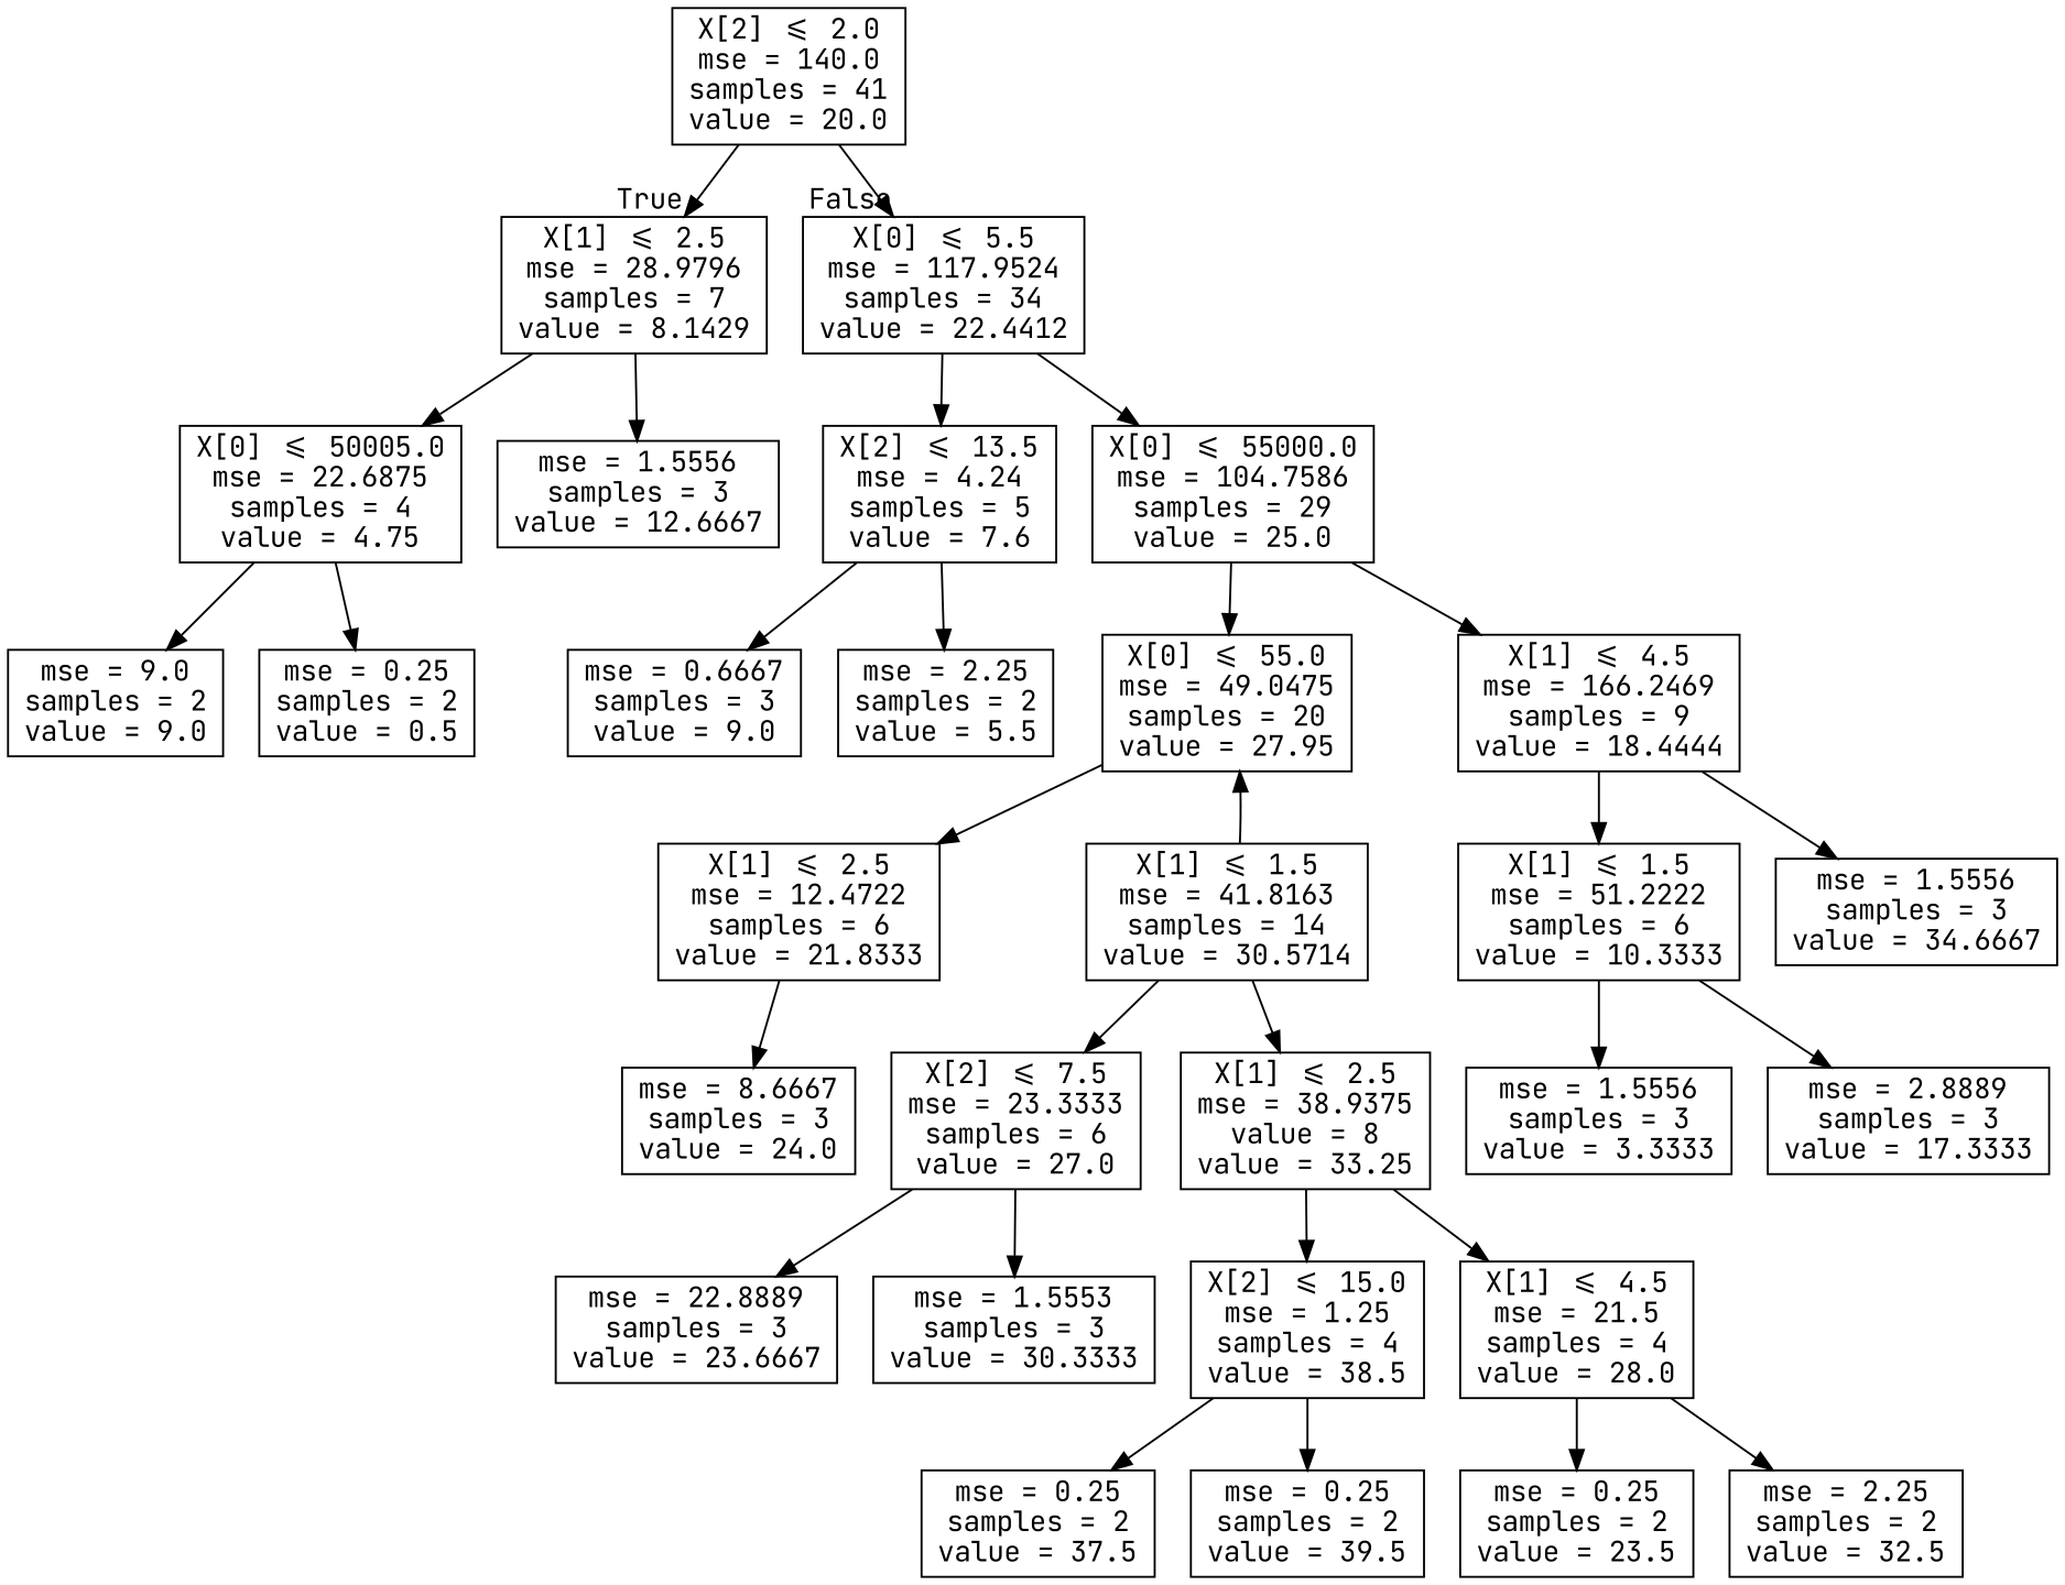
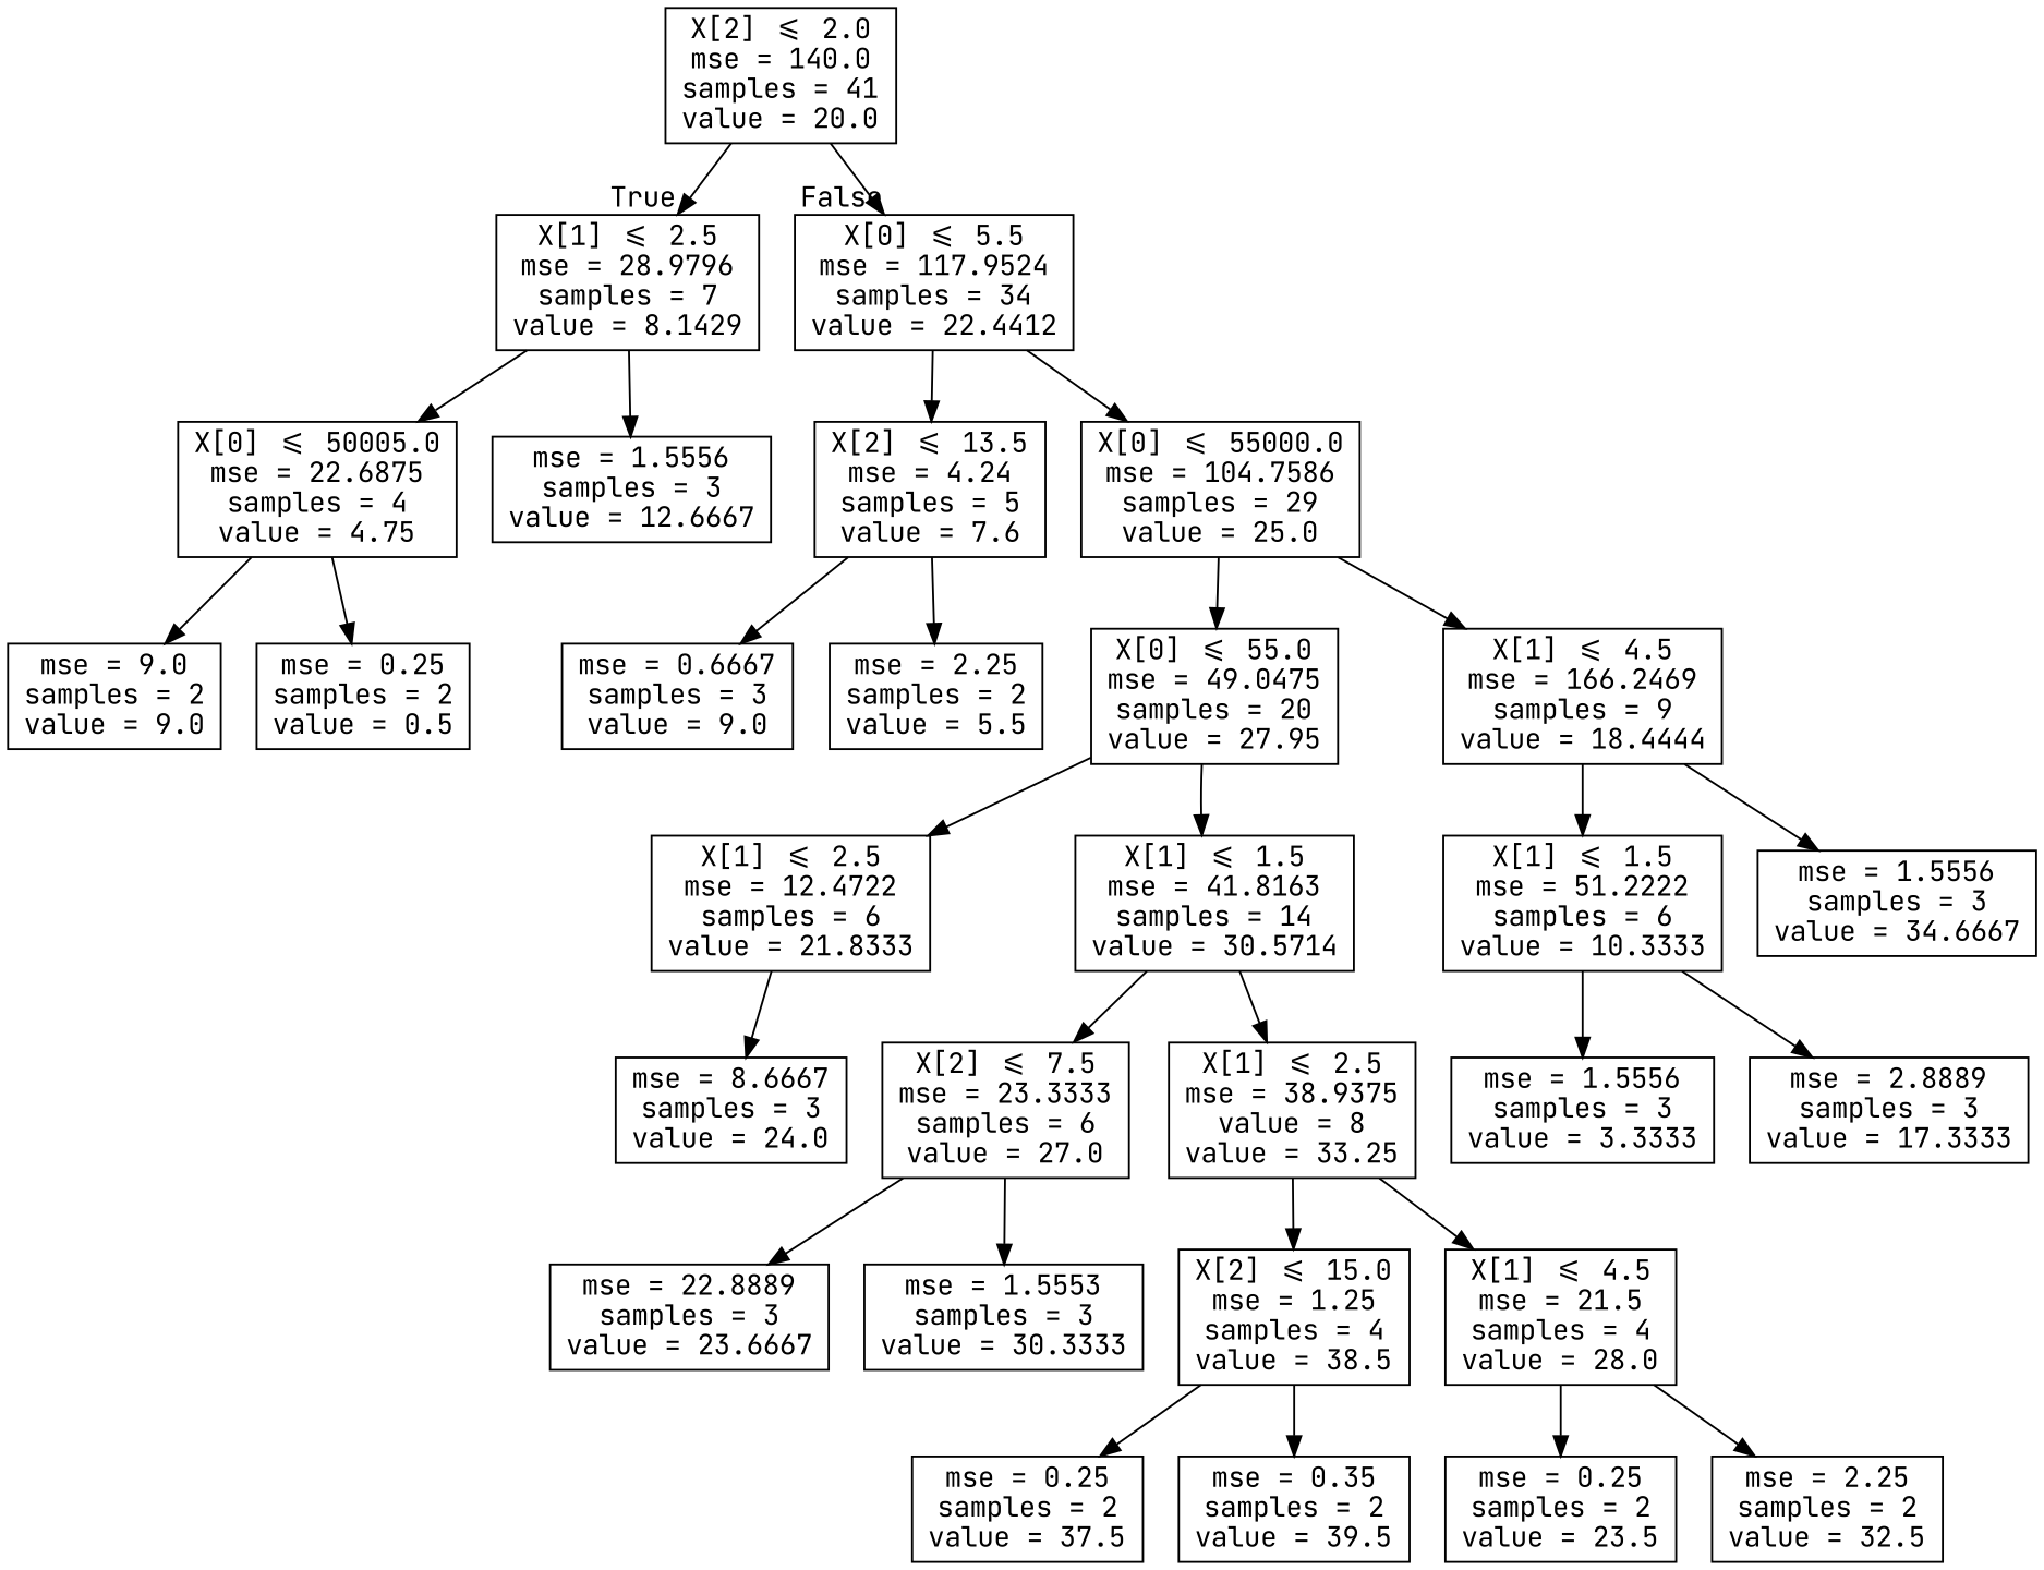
  digraph {
    fontname="JetBrains Mono"
    node [fontname="JetBrains Mono" shape=box]
    edge [fontname="JetBrains Mono"]
    n1 [label="X[2] <= 2.0\nmse = 140.0\nsamples = 41\nvalue = 20.0"]
    n2 [label="X[1] <= 2.5\nmse = 28.9796\nsamples = 7\nvalue = 8.1429"]
    n3 [label="X[0] <= 5.5\nmse = 117.9524\nsamples = 34\nvalue = 22.4412"]
    n4 [label="X[0] <= 50005.0\nmse = 22.6875\nsamples = 4\nvalue = 4.75"]
    n5 [label="mse = 1.5556\nsamples = 3\nvalue = 12.6667"]
    n6 [label="X[2] <= 13.5\nmse = 4.24\nsamples = 5\nvalue = 7.6"]
    n7 [label="X[0] <= 55000.0\nmse = 104.7586\nsamples = 29\nvalue = 25.0"]
    n8 [label="mse = 9.0\nsamples = 2\nvalue = 9.0"]
    n9 [label="mse = 0.25\nsamples = 2\nvalue = 0.5"]
    n10 [label="mse = 0.6667\nsamples = 3\nvalue = 9.0"]
    n11 [label="mse = 2.25\nsamples = 2\nvalue = 5.5"]
    n12 [label="X[0] <= 55.0\nmse = 49.0475\nsamples = 20\nvalue = 27.95"]
    n13 [label="X[1] <= 4.5\nmse = 166.2469\nsamples = 9\nvalue = 18.4444"]
    n14 [label="X[1] <= 2.5\nmse = 12.4722\nsamples = 6\nvalue = 21.8333"]
    n15 [label="X[1] <= 1.5\nmse = 41.8163\nsamples = 14\nvalue = 30.5714"]
    n16 [label="X[1] <= 1.5\nmse = 51.2222\nsamples = 6\nvalue = 10.3333"]
    n17 [label="mse = 1.5556\nsamples = 3\nvalue = 34.6667"]
    n18 [label="mse = 8.6667\nsamples = 3\nvalue = 24.0"]
    n19 [label="X[2] <= 7.5\nmse = 23.3333\nsamples = 6\nvalue = 27.0"]
    n20 [label="X[1] <= 2.5\nmse = 38.9375\nvalue = 8\nvalue = 33.25"]
    n21 [label="mse = 22.8889\nsamples = 3\nvalue = 23.6667"]
    n22 [label="mse = 1.5553\nsamples = 3\nvalue = 30.3333"]
    n23 [label="X[2] <= 15.0\nmse = 1.25\nsamples = 4\nvalue = 38.5"]
    n24 [label="X[1] <= 4.5\nmse = 21.5\nsamples = 4\nvalue = 28.0"]
    n25 [label="mse = 0.25\nsamples = 2\nvalue = 37.5"]
-   n26 [label="mse = 0.25\nsamples = 2\nvalue = 39.5"]
+   n26 [label="mse = 0.35\nsamples = 2\nvalue = 39.5"]
    n27 [label="mse = 0.25\nsamples = 2\nvalue = 23.5"]
    n28 [label="mse = 2.25\nsamples = 2\nvalue = 32.5"]
    n29 [label="mse = 1.5556\nsamples = 3\nvalue = 3.3333"]
    n30 [label="mse = 2.8889\nsamples = 3\nvalue = 17.3333"]
    n1 -> n2 [headlabel=True labelangle=45 labeldistance=2.5]
    n1 -> n3 [headlabel=False labelangle=-45 labeldistance=2.5]
    n2 -> n4
    n2 -> n5
    n3 -> n6
    n3 -> n7
    n4 -> n8
    n4 -> n9
    n6 -> n10
    n6 -> n11
    n7 -> n12
    n7 -> n13
    n12 -> n14
-   n15 -> n12
+   n12 -> n15
    n13 -> n16
    n13 -> n17
    n14 -> n18
    n15 -> n19
    n15 -> n20
    n16 -> n29
    n16 -> n30
    n19 -> n21
    n19 -> n22
    n20 -> n23
    n20 -> n24
    n23 -> n25
    n23 -> n26
    n24 -> n27
    n24 -> n28
  }
